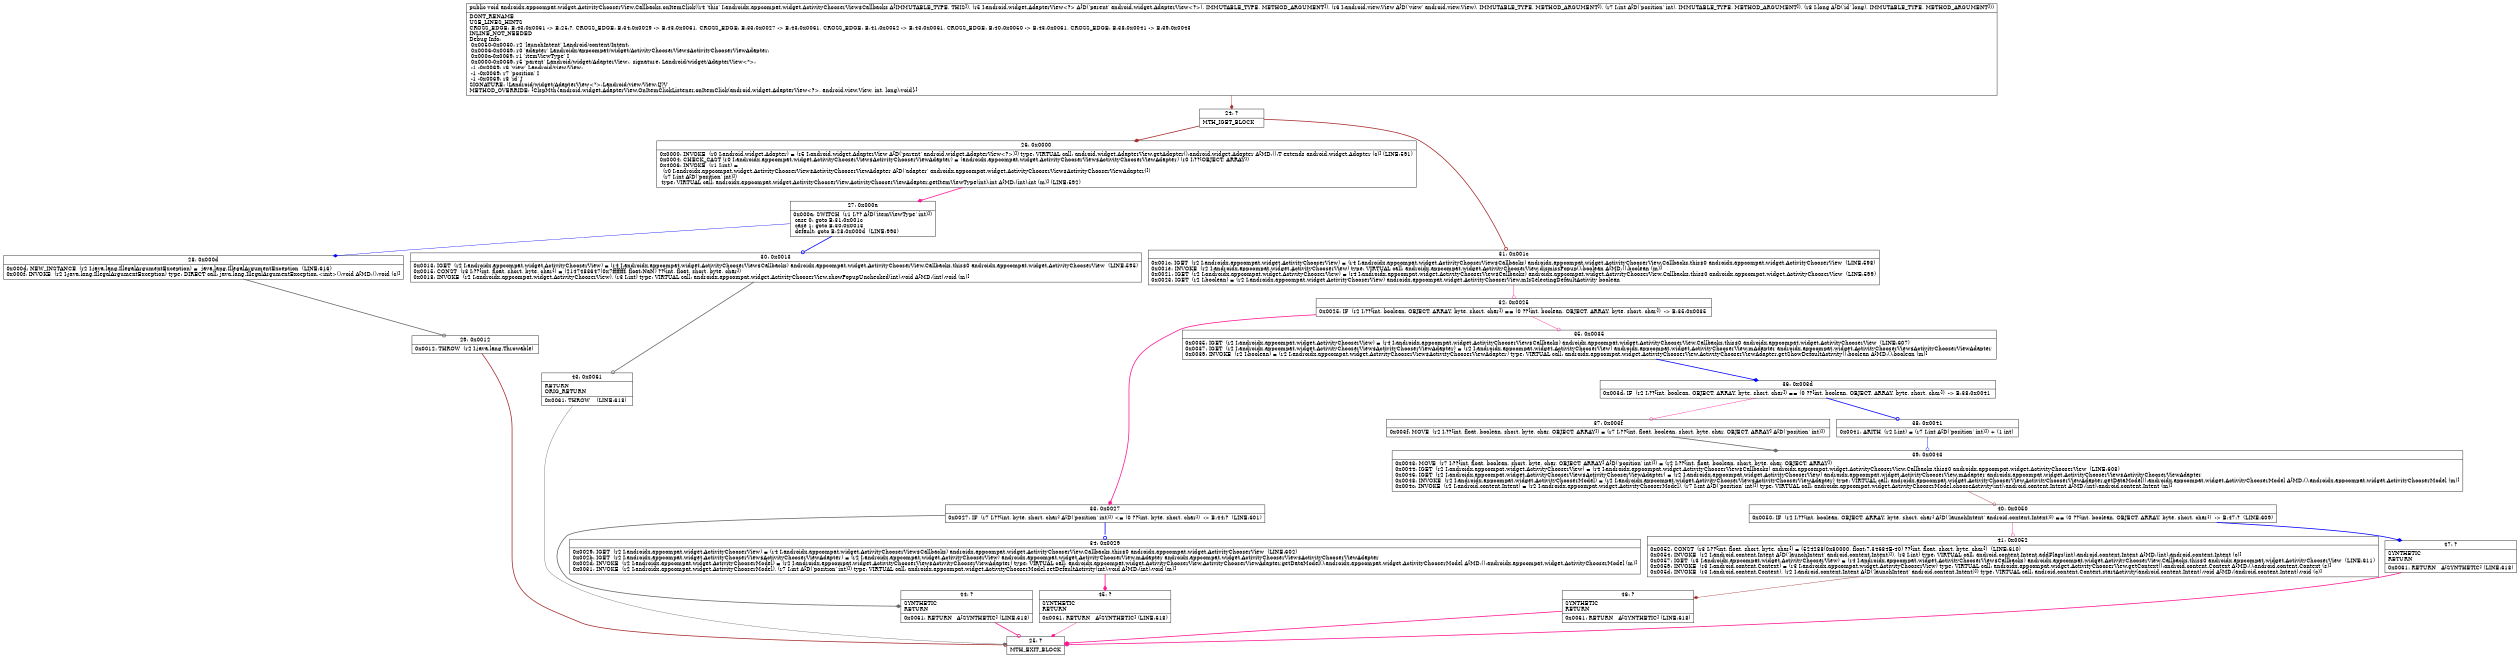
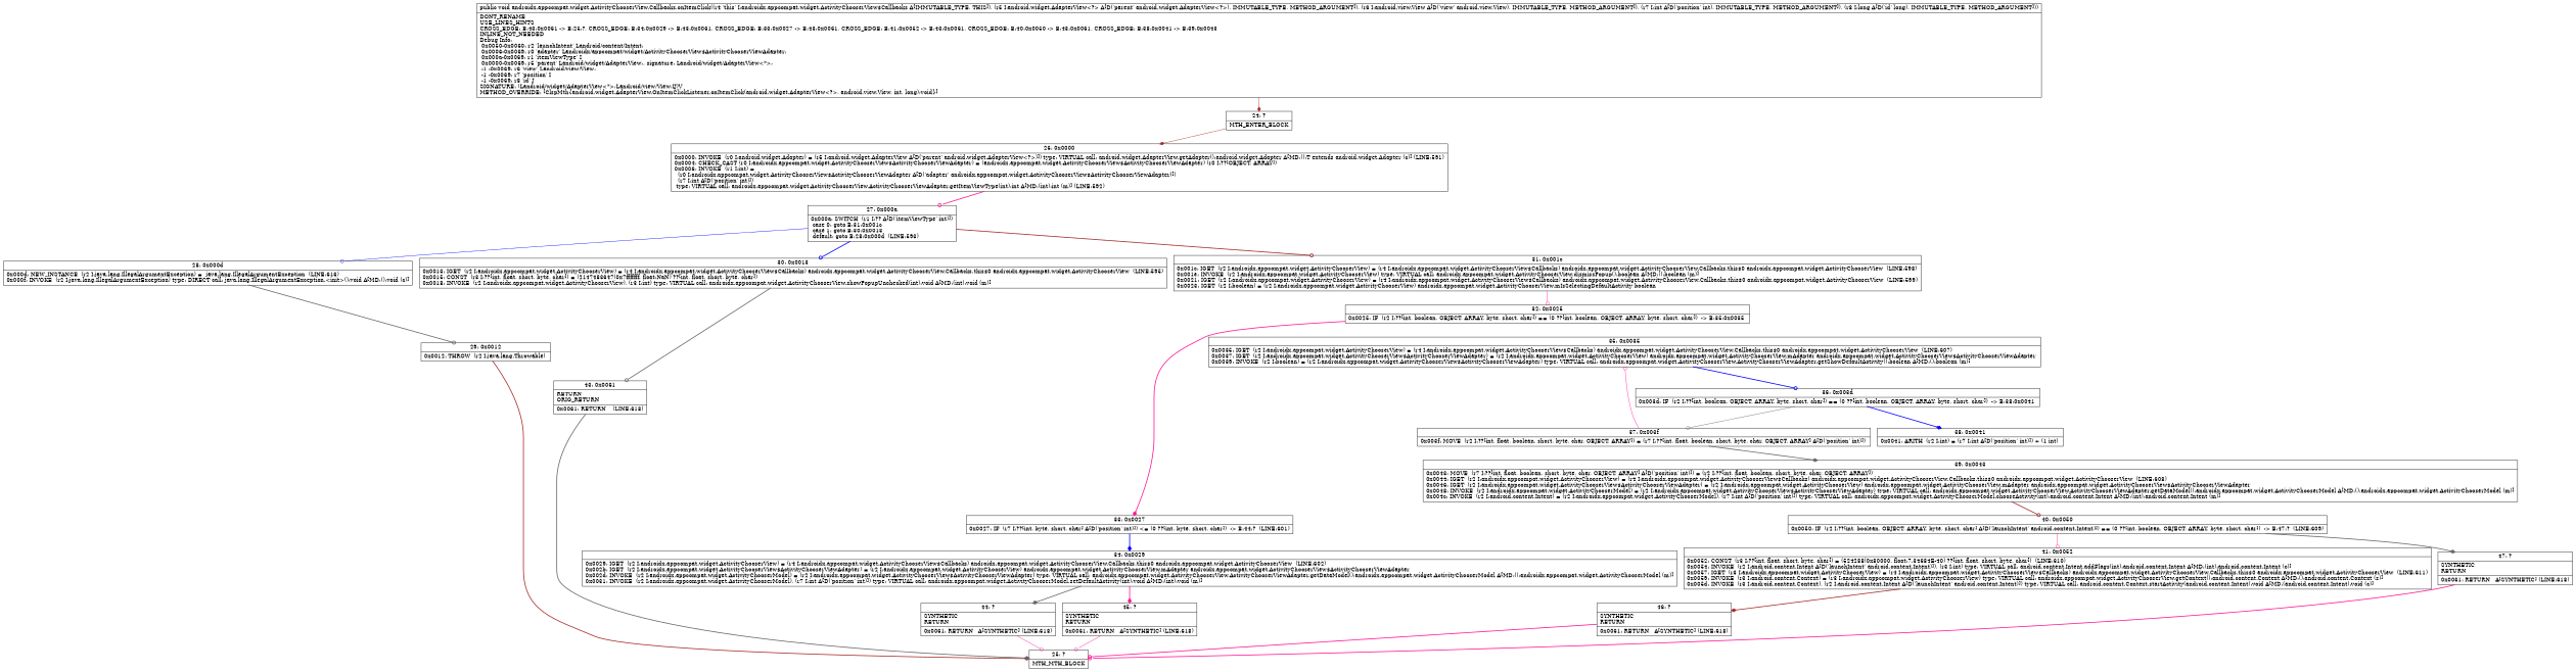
  digraph {
    node [shape=record]
    edge [arrowhead=diamond color=deeppink style=bold]
-   n1 [label="{24\:\ ?|MTH_IGET_BLOCK\l}"]
-   n2 [label="{26\:\ 0x0000|0x0000: INVOKE  (r0 I:android.widget.Adapter) = (r5 I:android.widget.AdapterView A[D('parent' android.widget.AdapterView\<?\>)]) type: VIRTUAL call: android.widget.AdapterView.getAdapter():android.widget.Adapter A[MD:():T extends android.widget.Adapter (c)] (LINE:591)\l0x0004: CHECK_CAST (r0 I:androidx.appcompat.widget.ActivityChooserView$ActivityChooserViewAdapter) = (androidx.appcompat.widget.ActivityChooserView$ActivityChooserViewAdapter) (r0 I:??[OBJECT, ARRAY]) \l0x4006: INVOKE  (r1 I:int) = \l  (r0 I:androidx.appcompat.widget.ActivityChooserView$ActivityChooserViewAdapter A[D('adapter' androidx.appcompat.widget.ActivityChooserView$ActivityChooserViewAdapter)])\l  (r7 I:int A[D('position' int)])\l type: VIRTUAL call: androidx.appcompat.widget.ActivityChooserView.ActivityChooserViewAdapter.getItemViewType(int):int A[MD:(int):int (m)] (LINE:592)\l}"]
-   n3 [label="{27\:\ 0x000a|0x000a: SWITCH  (r1 I:?? A[D('itemViewType' int)])\l case 0: goto B:31:0x001c\l case 1: goto B:30:0x0013\l default: goto B:28:0x000d  (LINE:993)\l}"]
+   n1 [label="{24\:\ ?|MTH_ENTER_BLOCK\l}"]
+   n2 [label="{26\:\ 0x0000|0x0000: INVOKE  (r0 I:android.widget.Adapter) = (r5 I:android.widget.AdapterView A[D('parent' android.widget.AdapterView\<?\>)]) type: VIRTUAL call: android.widget.AdapterView.getAdapter():android.widget.Adapter A[MD:():T extends android.widget.Adapter (c)] (LINE:591)\l0x0004: CHECK_CAST (r0 I:androidx.appcompat.widget.ActivityChooserView$ActivityChooserViewAdapter) = (androidx.appcompat.widget.ActivityChooserView$ActivityChooserViewAdapter) (r0 I:??[OBJECT, ARRAY]) \l0x0006: INVOKE  (r1 I:int) = \l  (r0 I:androidx.appcompat.widget.ActivityChooserView$ActivityChooserViewAdapter A[D('adapter' androidx.appcompat.widget.ActivityChooserView$ActivityChooserViewAdapter)])\l  (r7 I:int A[D('position' int)])\l type: VIRTUAL call: androidx.appcompat.widget.ActivityChooserView.ActivityChooserViewAdapter.getItemViewType(int):int A[MD:(int):int (m)] (LINE:592)\l}"]
+   n3 [label="{27\:\ 0x000a|0x000a: SWITCH  (r1 I:?? A[D('itemViewType' int)])\l case 0: goto B:31:0x001c\l case 1: goto B:30:0x0013\l default: goto B:28:0x000d  (LINE:593)\l}"]
    n4 [label="{28\:\ 0x000d|0x000d: NEW_INSTANCE  (r2 I:java.lang.IllegalArgumentException) =  java.lang.IllegalArgumentException  (LINE:616)\l0x000f: INVOKE  (r2 I:java.lang.IllegalArgumentException) type: DIRECT call: java.lang.IllegalArgumentException.\<init\>():void A[MD:():void (c)]\l}"]
    n5 [label="{30\:\ 0x0013|0x0013: IGET  (r2 I:androidx.appcompat.widget.ActivityChooserView) = (r4 I:androidx.appcompat.widget.ActivityChooserView$Callbacks) androidx.appcompat.widget.ActivityChooserView.Callbacks.this$0 androidx.appcompat.widget.ActivityChooserView  (LINE:595)\l0x0015: CONST  (r3 I:??[int, float, short, byte, char]) = (2147483647(0x7fffffff, float:NaN) ??[int, float, short, byte, char]) \l0x0018: INVOKE  (r2 I:androidx.appcompat.widget.ActivityChooserView), (r3 I:int) type: VIRTUAL call: androidx.appcompat.widget.ActivityChooserView.showPopupUnchecked(int):void A[MD:(int):void (m)]\l}"]
    n6 [label="{31\:\ 0x001c|0x001c: IGET  (r2 I:androidx.appcompat.widget.ActivityChooserView) = (r4 I:androidx.appcompat.widget.ActivityChooserView$Callbacks) androidx.appcompat.widget.ActivityChooserView.Callbacks.this$0 androidx.appcompat.widget.ActivityChooserView  (LINE:598)\l0x001e: INVOKE  (r2 I:androidx.appcompat.widget.ActivityChooserView) type: VIRTUAL call: androidx.appcompat.widget.ActivityChooserView.dismissPopup():boolean A[MD:():boolean (m)]\l0x0021: IGET  (r2 I:androidx.appcompat.widget.ActivityChooserView) = (r4 I:androidx.appcompat.widget.ActivityChooserView$Callbacks) androidx.appcompat.widget.ActivityChooserView.Callbacks.this$0 androidx.appcompat.widget.ActivityChooserView  (LINE:599)\l0x0023: IGET  (r2 I:boolean) = (r2 I:androidx.appcompat.widget.ActivityChooserView) androidx.appcompat.widget.ActivityChooserView.mIsSelectingDefaultActivity boolean \l}"]
    n7 [label="{29\:\ 0x0012|0x0012: THROW  (r2 I:java.lang.Throwable) \l}"]
-   n8 [label="{43\:\ 0x0061|RETURN\lORIG_RETURN\l|0x0061: THROW    (LINE:618)\l}"]
+   n8 [label="{43\:\ 0x0061|RETURN\lORIG_RETURN\l|0x0061: RETURN    (LINE:618)\l}"]
    n9 [label="{32\:\ 0x0025|0x0025: IF  (r2 I:??[int, boolean, OBJECT, ARRAY, byte, short, char]) == (0 ??[int, boolean, OBJECT, ARRAY, byte, short, char])  \-\> B:35:0x0035 \l}"]
-   n10 [label="{25\:\ ?|MTH_EXIT_BLOCK\l}"]
+   n10 [label="{25\:\ ?|MTH_MTH_BLOCK\l}"]
    n11 [label="{33\:\ 0x0027|0x0027: IF  (r7 I:??[int, byte, short, char] A[D('position' int)]) \<= (0 ??[int, byte, short, char])  \-\> B:44:?  (LINE:601)\l}"]
    n12 [label="{35\:\ 0x0035|0x0035: IGET  (r2 I:androidx.appcompat.widget.ActivityChooserView) = (r4 I:androidx.appcompat.widget.ActivityChooserView$Callbacks) androidx.appcompat.widget.ActivityChooserView.Callbacks.this$0 androidx.appcompat.widget.ActivityChooserView  (LINE:607)\l0x0037: IGET  (r2 I:androidx.appcompat.widget.ActivityChooserView$ActivityChooserViewAdapter) = (r2 I:androidx.appcompat.widget.ActivityChooserView) androidx.appcompat.widget.ActivityChooserView.mAdapter androidx.appcompat.widget.ActivityChooserView$ActivityChooserViewAdapter \l0x0039: INVOKE  (r2 I:boolean) = (r2 I:androidx.appcompat.widget.ActivityChooserView$ActivityChooserViewAdapter) type: VIRTUAL call: androidx.appcompat.widget.ActivityChooserView.ActivityChooserViewAdapter.getShowDefaultActivity():boolean A[MD:():boolean (m)]\l}"]
    n13 [label="{34\:\ 0x0029|0x0029: IGET  (r2 I:androidx.appcompat.widget.ActivityChooserView) = (r4 I:androidx.appcompat.widget.ActivityChooserView$Callbacks) androidx.appcompat.widget.ActivityChooserView.Callbacks.this$0 androidx.appcompat.widget.ActivityChooserView  (LINE:602)\l0x002b: IGET  (r2 I:androidx.appcompat.widget.ActivityChooserView$ActivityChooserViewAdapter) = (r2 I:androidx.appcompat.widget.ActivityChooserView) androidx.appcompat.widget.ActivityChooserView.mAdapter androidx.appcompat.widget.ActivityChooserView$ActivityChooserViewAdapter \l0x002d: INVOKE  (r2 I:androidx.appcompat.widget.ActivityChooserModel) = (r2 I:androidx.appcompat.widget.ActivityChooserView$ActivityChooserViewAdapter) type: VIRTUAL call: androidx.appcompat.widget.ActivityChooserView.ActivityChooserViewAdapter.getDataModel():androidx.appcompat.widget.ActivityChooserModel A[MD:():androidx.appcompat.widget.ActivityChooserModel (m)]\l0x0031: INVOKE  (r2 I:androidx.appcompat.widget.ActivityChooserModel), (r7 I:int A[D('position' int)]) type: VIRTUAL call: androidx.appcompat.widget.ActivityChooserModel.setDefaultActivity(int):void A[MD:(int):void (m)]\l}"]
    n14 [label="{44\:\ ?|SYNTHETIC\lRETURN\l|0x0061: RETURN   A[SYNTHETIC] (LINE:618)\l}"]
    n15 [label="{36\:\ 0x003d|0x003d: IF  (r2 I:??[int, boolean, OBJECT, ARRAY, byte, short, char]) == (0 ??[int, boolean, OBJECT, ARRAY, byte, short, char])  \-\> B:38:0x0041 \l}"]
    n16 [label="{45\:\ ?|SYNTHETIC\lRETURN\l|0x0061: RETURN   A[SYNTHETIC] (LINE:618)\l}"]
    n17 [label="{37\:\ 0x003f|0x003f: MOVE  (r2 I:??[int, float, boolean, short, byte, char, OBJECT, ARRAY]) = (r7 I:??[int, float, boolean, short, byte, char, OBJECT, ARRAY] A[D('position' int)]) \l}"]
    n18 [label="{38\:\ 0x0041|0x0041: ARITH  (r2 I:int) = (r7 I:int A[D('position' int)]) + (1 int) \l}"]
    n19 [label="{39\:\ 0x0043|0x0043: MOVE  (r7 I:??[int, float, boolean, short, byte, char, OBJECT, ARRAY] A[D('position' int)]) = (r2 I:??[int, float, boolean, short, byte, char, OBJECT, ARRAY]) \l0x0044: IGET  (r2 I:androidx.appcompat.widget.ActivityChooserView) = (r4 I:androidx.appcompat.widget.ActivityChooserView$Callbacks) androidx.appcompat.widget.ActivityChooserView.Callbacks.this$0 androidx.appcompat.widget.ActivityChooserView  (LINE:608)\l0x0046: IGET  (r2 I:androidx.appcompat.widget.ActivityChooserView$ActivityChooserViewAdapter) = (r2 I:androidx.appcompat.widget.ActivityChooserView) androidx.appcompat.widget.ActivityChooserView.mAdapter androidx.appcompat.widget.ActivityChooserView$ActivityChooserViewAdapter \l0x0048: INVOKE  (r2 I:androidx.appcompat.widget.ActivityChooserModel) = (r2 I:androidx.appcompat.widget.ActivityChooserView$ActivityChooserViewAdapter) type: VIRTUAL call: androidx.appcompat.widget.ActivityChooserView.ActivityChooserViewAdapter.getDataModel():androidx.appcompat.widget.ActivityChooserModel A[MD:():androidx.appcompat.widget.ActivityChooserModel (m)]\l0x004c: INVOKE  (r2 I:android.content.Intent) = (r2 I:androidx.appcompat.widget.ActivityChooserModel), (r7 I:int A[D('position' int)]) type: VIRTUAL call: androidx.appcompat.widget.ActivityChooserModel.chooseActivity(int):android.content.Intent A[MD:(int):android.content.Intent (m)]\l}"]
    n20 [label="{40\:\ 0x0050|0x0050: IF  (r2 I:??[int, boolean, OBJECT, ARRAY, byte, short, char] A[D('launchIntent' android.content.Intent)]) == (0 ??[int, boolean, OBJECT, ARRAY, byte, short, char])  \-\> B:47:?  (LINE:609)\l}"]
    n21 [label="{41\:\ 0x0052|0x0052: CONST  (r3 I:??[int, float, short, byte, char]) = (524288(0x80000, float:7.34684E\-40) ??[int, float, short, byte, char])  (LINE:610)\l0x0054: INVOKE  (r2 I:android.content.Intent A[D('launchIntent' android.content.Intent)]), (r3 I:int) type: VIRTUAL call: android.content.Intent.addFlags(int):android.content.Intent A[MD:(int):android.content.Intent (c)]\l0x0057: IGET  (r3 I:androidx.appcompat.widget.ActivityChooserView) = (r4 I:androidx.appcompat.widget.ActivityChooserView$Callbacks) androidx.appcompat.widget.ActivityChooserView.Callbacks.this$0 androidx.appcompat.widget.ActivityChooserView  (LINE:611)\l0x0059: INVOKE  (r3 I:android.content.Context) = (r3 I:androidx.appcompat.widget.ActivityChooserView) type: VIRTUAL call: androidx.appcompat.widget.ActivityChooserView.getContext():android.content.Context A[MD:():android.content.Context (s)]\l0x005d: INVOKE  (r3 I:android.content.Context), (r2 I:android.content.Intent A[D('launchIntent' android.content.Intent)]) type: VIRTUAL call: android.content.Context.startActivity(android.content.Intent):void A[MD:(android.content.Intent):void (c)]\l}"]
    n22 [label="{47\:\ ?|SYNTHETIC\lRETURN\l|0x0061: RETURN   A[SYNTHETIC] (LINE:618)\l}"]
    n23 [label="{46\:\ ?|SYNTHETIC\lRETURN\l|0x0061: RETURN   A[SYNTHETIC] (LINE:618)\l}"]
    n24 [label="{public void androidx.appcompat.widget.ActivityChooserView.Callbacks.onItemClick((r4 'this' I:androidx.appcompat.widget.ActivityChooserView$Callbacks A[IMMUTABLE_TYPE, THIS]), (r5 I:android.widget.AdapterView\<?\> A[D('parent' android.widget.AdapterView\<?\>), IMMUTABLE_TYPE, METHOD_ARGUMENT]), (r6 I:android.view.View A[D('view' android.view.View), IMMUTABLE_TYPE, METHOD_ARGUMENT]), (r7 I:int A[D('position' int), IMMUTABLE_TYPE, METHOD_ARGUMENT]), (r8 I:long A[D('id' long), IMMUTABLE_TYPE, METHOD_ARGUMENT]))  | DONT_RENAME\lUSE_LINES_HINTS\lCROSS_EDGE: B:43:0x0061 \-\> B:25:?, CROSS_EDGE: B:34:0x0029 \-\> B:43:0x0061, CROSS_EDGE: B:33:0x0027 \-\> B:43:0x0061, CROSS_EDGE: B:41:0x0052 \-\> B:43:0x0061, CROSS_EDGE: B:40:0x0050 \-\> B:43:0x0061, CROSS_EDGE: B:38:0x0041 \-\> B:39:0x0043\lINLINE_NOT_NEEDED\lDebug Info:\l  0x0050\-0x0060: r2 'launchIntent' Landroid\/content\/Intent;\l  0x0006\-0x0069: r0 'adapter' Landroidx\/appcompat\/widget\/ActivityChooserView$ActivityChooserViewAdapter;\l  0x000a\-0x0069: r1 'itemViewType' I\l  0x0000\-0x0069: r5 'parent' Landroid\/widget\/AdapterView;, signature: Landroid\/widget\/AdapterView\<*\>;\l  \-1 \-0x0069: r6 'view' Landroid\/view\/View;\l  \-1 \-0x0069: r7 'position' I\l  \-1 \-0x0069: r8 'id' J\lSIGNATURE: (Landroid\/widget\/AdapterView\<*\>;Landroid\/view\/View;IJ)V\lMETHOD_OVERRIDE: [ClspMth\{android.widget.AdapterView.OnItemClickListener.onItemClick(android.widget.AdapterView\<?\>, android.view.View, int, long):void\}]\l}"]
-   n1 -> n2 [color=brown]
-   n2 -> n3
-   n3 -> n4 [color=blue style=solid]
+   n1 -> n2 [color=brown style=solid]
+   n2 -> n3 [arrowhead=odot]
+   n3 -> n4 [arrowhead=odot color=blue style=solid]
    n3 -> n5 [arrowhead=odot color=blue]
-   n1 -> n6 [arrowhead=odot color=brown]
+   n3 -> n6 [arrowhead=odot color=brown]
    n4 -> n7 [arrowhead=odot color=gray40]
    n5 -> n8 [arrowhead=odot color=gray40]
    n6 -> n9 [arrowhead=odot style=solid]
-   n7 -> n10 [arrowhead=odot color=brown]
-   n8 -> n10 [color=gray40 style=solid]
+   n7 -> n10 [color=brown]
+   n8 -> n10 [color=gray40]
    n9 -> n11
-   n9 -> n12 [arrowhead=odot style=solid]
-   n11 -> n13 [arrowhead=odot color=blue]
-   n11 -> n14 [color=gray40]
-   n12 -> n15 [color=blue]
+   n17 -> n12 [arrowhead=odot style=solid]
+   n11 -> n13 [color=blue]
+   n13 -> n14 [color=gray40]
+   n12 -> n15 [arrowhead=odot color=blue]
    n13 -> n16
-   n14 -> n10 [arrowhead=odot]
-   n15 -> n17 [arrowhead=odot style=solid]
-   n15 -> n18 [arrowhead=odot color=blue]
-   n16 -> n10 [style=solid]
+   n14 -> n10 [arrowhead=odot style=solid]
+   n15 -> n17 [arrowhead=odot color=gray40 style=solid]
+   n15 -> n18 [color=blue]
+   n16 -> n10 [arrowhead=odot style=solid]
    n17 -> n19 [color=gray40]
-   n18 -> n19 [arrowhead=odot color=blue style=solid]
-   n19 -> n20 [arrowhead=odot color=brown style=solid]
+   n19 -> n20 [arrowhead=odot color=brown]
    n20 -> n21 [arrowhead=odot style=solid]
-   n20 -> n22 [color=blue]
-   n21 -> n23 [color=brown style=solid]
-   n22 -> n10
-   n23 -> n10
+   n20 -> n22 [color=gray40]
+   n21 -> n23 [color=brown]
+   n22 -> n10 [arrowhead=odot]
+   n23 -> n10 [arrowhead=odot]
    n24 -> n1 [color=brown style=solid]
  }
